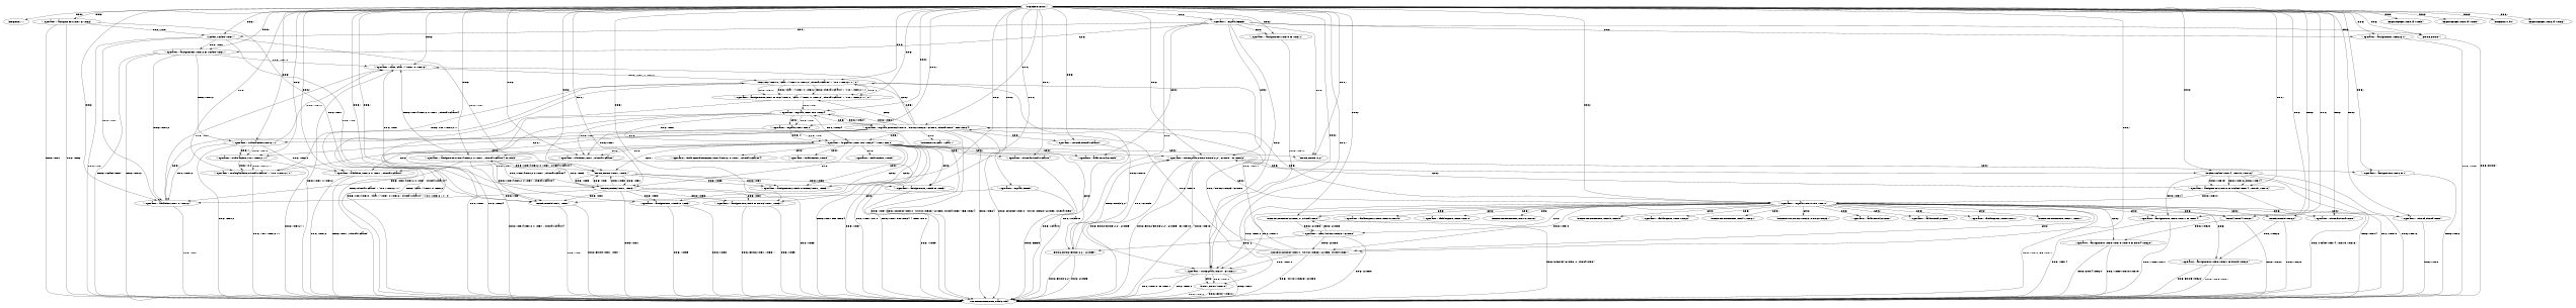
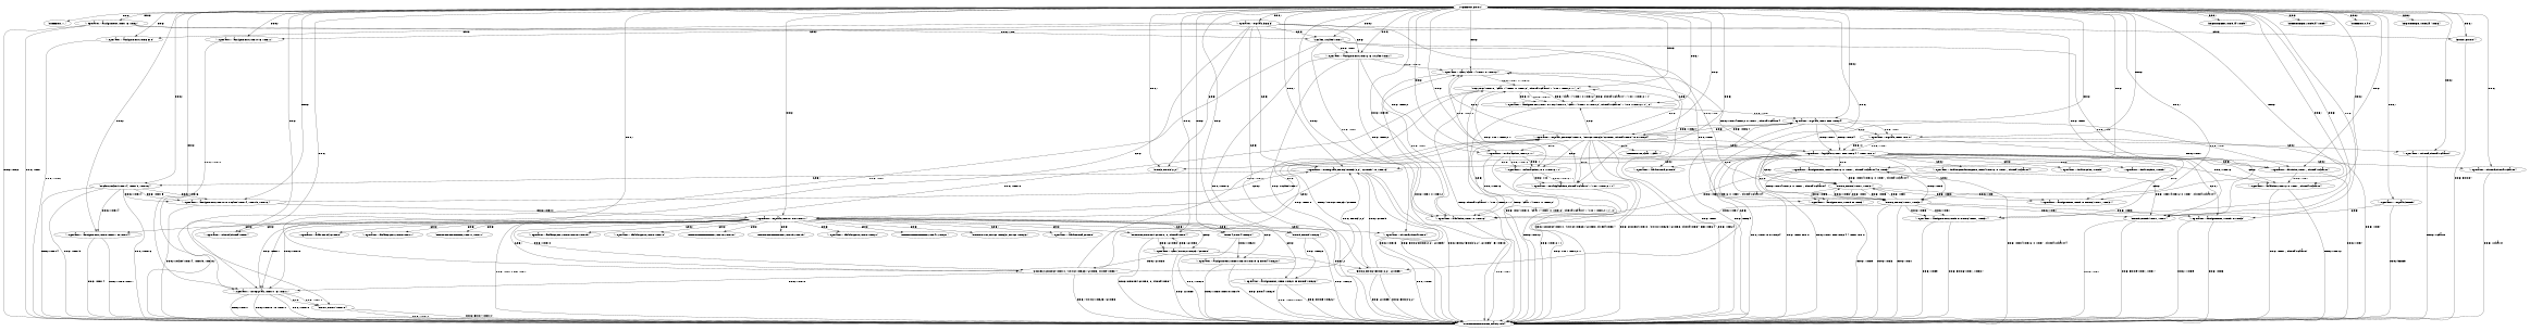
  digraph {
    n1 [label="(METHOD,FUN1)"]
    n2 [label="(LITERAL,\"\",)"]
    n3 [label="(<operator>.assignment,VAR1 = VAR2)"]
    n4 [label="(<operator>.equals,5==5)"]
    n5 [label="(<operator>.assignment,VAR6 = 0)"]
    n6 [label="(<operator>.assignment,VAR10 = VAR11)"]
    n7 [label="(<operator>.assignment,VAR12 = wcslen(VAR1))"]
    n8 [label="(wcslen,wcslen(VAR1))"]
    n9 [label="(<operator>.notEquals,FUN2(FUN3(2,2), &VAR5) != VAR13)"]
    n10 [label="(FUN3,FUN3(2,2))"]
-   n11 [label="(<operator>.assignment,VAR6 = 1)"]
    n12 [label="(<operator>.assignment,VAR10 = socket(VAR14, VAR15, VAR16))"]
    n13 [label="(socket,socket(VAR14, VAR15, VAR16))"]
    n14 [label="(<operator>.equals,VAR10 == VAR11)"]
    n15 [label="(memset,memset(&VAR8, 0, sizeof(VAR8)))"]
    n16 [label="(<operator>.sizeOf,sizeof(VAR8))"]
    n17 [label="(<operator>.assignment,VAR8.VAR17 = VAR14)"]
    n18 [label="(FUN4,FUN4(VAR20))"]
    n19 [label="(FUN5,FUN5(VAR22))"]
    n20 [label="(<operator>.equals,connect(VAR10, (struct VAR23*)&VAR8, sizeof(VAR8)) == VAR24)"]
    n21 [label="(connect,connect(VAR10, (struct VAR23*)&VAR8, sizeof(VAR8)))"]
    n22 [label="(<operator>.sizeOf,sizeof(VAR8))"]
    n23 [label="(<operator>.assignment,VAR7 = recv(VAR10, (char *)(VAR1 + VAR12), sizeof(wchar_t) * (100 - VAR12 - 1), 0))"]
    n24 [label="(recv,recv(VAR10, (char *)(VAR1 + VAR12), sizeof(wchar_t) * (100 - VAR12 - 1), 0))"]
    n25 [label="(<operator>.cast,(char *)(VAR1 + VAR12))"]
    n26 [label="(<operator>.addition,VAR1 + VAR12)"]
    n27 [label="(<operator>.multiplication,sizeof(wchar_t) * (100 - VAR12 - 1))"]
    n28 [label="(<operator>.sizeOf,sizeof(wchar_t))"]
    n29 [label="(<operator>.subtraction,100 - VAR12 - 1)"]
    n30 [label="(<operator>.subtraction,VAR12 - 1)"]
    n31 [label="(<operator>.equals,VAR7 == VAR24)"]
    n32 [label="(<operator>.equals,VAR7 == 0)"]
    n33 [label="(<operator>.assignment,VAR1[VAR12 + VAR7 / sizeof(wchar_t)] = VAR3)"]
    n34 [label="(<operator>.addition,VAR12 + VAR7 / sizeof(wchar_t))"]
    n35 [label="(<operator>.division,VAR7 / sizeof(wchar_t))"]
    n36 [label="(<operator>.sizeOf,sizeof(wchar_t))"]
    n37 [label="(<operator>.assignment,VAR9 = FUN6(VAR1, VAR3''))"]
    n38 [label="(FUN6,FUN6(VAR1, VAR3''))"]
    n39 [label="(IDENTIFIER,VAR9,if (VAR9))"]
    n40 [label="(<operator>.assignment,*VAR9 = VAR3)"]
    n41 [label="(<operator>.assignment,VAR9 = FUN6(VAR1, VAR3''))"]
    n42 [label="(FUN6,FUN6(VAR1, VAR3''))"]
    n43 [label="(IDENTIFIER,VAR9,if (VAR9))"]
    n44 [label="(<operator>.assignment,*VAR9 = VAR3)"]
    n45 [label="(LITERAL,0,do)"]
    n46 [label="(<operator>.notEquals,VAR10 != VAR11)"]
    n47 [label="(FUN7,FUN7(VAR10))"]
    n48 [label="(IDENTIFIER,VAR6,if (VAR6))"]
    n49 [label="(FUN8,FUN8())"]
    n50 [label="(<operator>.equals,5==5)"]
    n51 [label="(FUN9,FUN9(VAR1, VAR1))"]
    n52 [label="(METHOD_RETURN,static void)"]
    n53 [label="(FUN2,FUN2(FUN3(2,2), &VAR5))"]
    n54 [label="(<operator>.addressOf,&VAR5)"]
    n55 [label="(<operator>.assignment,VAR8.VAR18.VAR19 = FUN4(VAR20))"]
    n56 [label="(<operator>.assignment,VAR8.VAR21 = FUN5(VAR22))"]
    n57 [label="(<operator>.cast,(struct VAR23*)&VAR8)"]
    n58 [label="(<operator>.addressOf,&VAR8)"]
    n59 [label="(<operator>.fieldAccess,VAR8.VAR17)"]
    n60 [label="(FIELD_IDENTIFIER,VAR17,VAR17)"]
    n61 [label="(<operator>.fieldAccess,VAR8.VAR18.VAR19)"]
    n62 [label="(<operator>.fieldAccess,VAR8.VAR18)"]
    n63 [label="(FIELD_IDENTIFIER,VAR18,VAR18)"]
    n64 [label="(FIELD_IDENTIFIER,VAR19,VAR19)"]
    n65 [label="(<operator>.fieldAccess,VAR8.VAR21)"]
    n66 [label="(FIELD_IDENTIFIER,VAR41,VAR21)"]
    n67 [label="(UNKNOWN,struct VAR23*,struct VAR23*)"]
    n68 [label="(<operator>.addressOf,&VAR8)"]
    n69 [label="(<operator>.logicalOr,VAR7 == VAR24 || VAR7 == 0)"]
    n70 [label="(UNKNOWN,char *,char *)"]
    n71 [label="(<operator>.indirectIndexAccess,VAR1[VAR12 + VAR7 / sizeof(wchar_t)])"]
    n72 [label="(<operator>.indirection,*VAR9)"]
    n73 [label="(<operator>.indirection,*VAR9)"]
    n1 -> n2 [label="DDG: "]
    n1 -> n3 [label="DDG: "]
    n1 -> n4 [label="DDG: "]
    n1 -> n5 [label="DDG: "]
    n1 -> n6 [label="DDG: "]
    n1 -> n7 [label="DDG: "]
    n1 -> n8 [label="DDG: "]
    n1 -> n9 [label="DDG: "]
    n1 -> n10 [label="DDG: "]
-   n1 -> n11 [label="DDG: "]
    n1 -> n12 [label="DDG: "]
    n1 -> n13 [label="DDG: "]
    n1 -> n14 [label="DDG: "]
    n1 -> n15 [label="DDG: "]
    n1 -> n16 [label="DDG: "]
    n1 -> n17 [label="DDG: "]
    n1 -> n18 [label="DDG: "]
    n1 -> n19 [label="DDG: "]
    n1 -> n20 [label="DDG: "]
    n1 -> n21 [label="DDG: "]
    n1 -> n22 [label="DDG: "]
    n1 -> n23 [label="DDG: "]
    n1 -> n24 [label="DDG: "]
    n1 -> n25 [label="DDG: "]
-   n1 -> n26 [label="DDG: "]
+   n1 -> n26 [label="DDG: VAR15"]
    n1 -> n27 [label="DDG: "]
    n1 -> n28 [label="DDG: "]
    n1 -> n29 [label="DDG: "]
    n1 -> n30 [label="DDG: "]
    n1 -> n31 [label="DDG: "]
    n1 -> n32 [label="DDG: "]
    n1 -> n33 [label="DDG: "]
    n1 -> n34 [label="DDG: "]
    n1 -> n35 [label="DDG: "]
    n1 -> n36 [label="DDG: "]
    n1 -> n37 [label="DDG: "]
    n1 -> n38 [label="DDG: "]
    n1 -> n39 [label="DDG: "]
    n1 -> n40 [label="DDG: "]
    n1 -> n41 [label="DDG: "]
    n1 -> n42 [label="DDG: "]
    n1 -> n43 [label="DDG: "]
    n1 -> n44 [label="DDG: "]
    n1 -> n45 [label="DDG: "]
    n1 -> n46 [label="DDG: "]
    n1 -> n47 [label="DDG: "]
    n1 -> n48 [label="DDG: "]
    n1 -> n49 [label="DDG: "]
    n1 -> n50 [label="DDG: "]
    n1 -> n51 [label="DDG: "]
    n3 -> n8 [label="DDG: VAR1"]
    n3 -> n51 [label="DDG: VAR1"]
    n3 -> n52 [label="DDG: VAR1"]
    n3 -> n52 [label="DDG: VAR2"]
    n4 -> n5 [label="CDG: "]
    n4 -> n6 [label="CDG: "]
    n4 -> n7 [label="CDG: "]
    n4 -> n8 [label="CDG: "]
    n4 -> n9 [label="CDG: "]
    n4 -> n10 [label="CDG: "]
    n4 -> n46 [label="CDG: "]
    n4 -> n49 [label="CDG: "]
    n4 -> n53 [label="CDG: "]
    n4 -> n54 [label="CDG: "]
    n5 -> n52 [label="DDG: VAR6"]
    n6 -> n46 [label="DDG: VAR10"]
    n7 -> n25 [label="DDG: VAR12"]
    n7 -> n26 [label="DDG: VAR12"]
    n7 -> n30 [label="DDG: VAR12"]
    n7 -> n52 [label="DDG: VAR12"]
    n7 -> n52 [label="DDG: wcslen(VAR1)"]
    n8 -> n7 [label="DDG: VAR1"]
    n8 -> n26 [label="DDG: VAR1"]
    n8 -> n38 [label="DDG: VAR1"]
    n8 -> n51 [label="DDG: VAR1"]
    n8 -> n52 [label="DDG: VAR1"]
-   n9 -> n11 [label="CDG: "]
    n9 -> n13 [label="CDG: "]
    n9 -> n14 [label="CDG: "]
    n9 -> n52 [label="DDG: VAR13"]
    n9 -> n52 [label="DDG: FUN2(FUN3(2,2), &VAR5)"]
    n9 -> n52 [label="DDG: FUN2(FUN3(2,2), &VAR5) != VAR13"]
-   n11 -> n52 [label="DDG: VAR6"]
    n12 -> n9 [label="CDG: "]
    n12 -> n14 [label="DDG: VAR10"]
    n12 -> n52 [label="DDG: socket(VAR14, VAR15, VAR16)"]
    n13 -> n12 [label="DDG: VAR14"]
    n13 -> n12 [label="DDG: VAR15"]
    n13 -> n12 [label="DDG: VAR16"]
    n13 -> n17 [label="DDG: VAR14"]
    n13 -> n52 [label="DDG: VAR16"]
    n13 -> n52 [label="DDG: VAR14"]
    n13 -> n52 [label="DDG: VAR15"]
    n14 -> n15 [label="CDG: "]
    n14 -> n16 [label="CDG: "]
    n14 -> n17 [label="CDG: "]
    n14 -> n18 [label="CDG: "]
    n14 -> n19 [label="CDG: "]
    n14 -> n20 [label="CDG: "]
    n14 -> n21 [label="DDG: VAR10"]
    n14 -> n21 [label="CDG: "]
    n14 -> n22 [label="CDG: "]
    n14 -> n46 [label="DDG: VAR10"]
    n14 -> n46 [label="DDG: VAR11"]
    n14 -> n52 [label="DDG: VAR10 == VAR11"]
    n14 -> n55 [label="CDG: "]
    n14 -> n56 [label="CDG: "]
    n14 -> n57 [label="CDG: "]
    n14 -> n58 [label="CDG: "]
    n14 -> n59 [label="CDG: "]
    n14 -> n60 [label="CDG: "]
    n14 -> n61 [label="CDG: "]
    n14 -> n62 [label="CDG: "]
    n14 -> n63 [label="CDG: "]
    n14 -> n64 [label="CDG: "]
    n14 -> n65 [label="CDG: "]
    n14 -> n66 [label="CDG: "]
    n14 -> n67 [label="CDG: "]
    n14 -> n68 [label="CDG: "]
    n15 -> n52 [label="DDG: memset(&VAR8, 0, sizeof(VAR8))"]
    n15 -> n57 [label="DDG: &VAR8"]
    n17 -> n52 [label="DDG: VAR14"]
    n17 -> n52 [label="DDG: VAR8.VAR17"]
    n18 -> n52 [label="DDG: VAR20"]
    n18 -> n55 [label="DDG: VAR20"]
    n19 -> n52 [label="DDG: VAR22"]
    n19 -> n56 [label="DDG: VAR22"]
    n20 -> n23 [label="CDG: "]
    n20 -> n24 [label="CDG: "]
    n20 -> n25 [label="CDG: "]
    n20 -> n26 [label="CDG: "]
    n20 -> n27 [label="CDG: "]
    n20 -> n28 [label="CDG: "]
    n20 -> n29 [label="CDG: "]
    n20 -> n30 [label="CDG: "]
    n20 -> n31 [label="DDG: VAR24"]
    n20 -> n31 [label="CDG: "]
    n20 -> n52 [label="DDG: connect(VAR10, (struct VAR23*)&VAR8, sizeof(VAR8))"]
    n20 -> n52 [label="DDG: connect(VAR10, (struct VAR23*)&VAR8, sizeof(VAR8)) == VAR24"]
    n20 -> n52 [label="DDG: VAR24"]
    n20 -> n69 [label="CDG: "]
    n20 -> n70 [label="CDG: "]
    n21 -> n20 [label="DDG: VAR10"]
    n21 -> n20 [label="DDG: (struct VAR23*)&VAR8"]
    n21 -> n24 [label="DDG: VAR10"]
    n21 -> n46 [label="DDG: VAR10"]
    n21 -> n52 [label="DDG: (struct VAR23*)&VAR8"]
    n22 -> n52 [label="DDG: VAR8"]
    n23 -> n31 [label="DDG: VAR7"]
    n23 -> n52 [label="DDG: recv(VAR10, (char *)(VAR1 + VAR12), sizeof(wchar_t) * (100 - VAR12 - 1), 0)"]
    n24 -> n23 [label="DDG: VAR10"]
    n24 -> n23 [label="DDG: (char *)(VAR1 + VAR12)"]
    n24 -> n23 [label="DDG: sizeof(wchar_t) * (100 - VAR12 - 1)"]
    n24 -> n23 [label="DDG: 0"]
    n24 -> n46 [label="DDG: VAR10"]
    n24 -> n52 [label="DDG: sizeof(wchar_t) * (100 - VAR12 - 1)"]
    n24 -> n52 [label="DDG: (char *)(VAR1 + VAR12)"]
    n25 -> n24 [label="DDG: VAR1 + VAR12"]
    n25 -> n52 [label="DDG: VAR1 + VAR12"]
    n26 -> n25 [label="DDG: VAR1"]
    n26 -> n52 [label="DDG: VAR1"]
    n27 -> n24 [label="DDG: 100 - VAR12 - 1"]
    n27 -> n52 [label="DDG: 100 - VAR12 - 1"]
    n28 -> n52 [label="DDG: wchar_t"]
    n29 -> n27 [label="DDG: 100"]
    n29 -> n27 [label="DDG: VAR12 - 1"]
    n29 -> n52 [label="DDG: VAR12 - 1"]
    n30 -> n25 [label="DDG: VAR12"]
    n30 -> n26 [label="DDG: VAR12"]
    n30 -> n29 [label="DDG: VAR12"]
    n30 -> n29 [label="DDG: 1"]
    n30 -> n34 [label="DDG: VAR12"]
    n30 -> n52 [label="DDG: VAR12"]
    n31 -> n20 [label="DDG: VAR24"]
    n31 -> n32 [label="DDG: VAR7"]
    n31 -> n32 [label="CDG: "]
    n31 -> n35 [label="DDG: VAR7"]
    n31 -> n52 [label="DDG: VAR7"]
    n31 -> n52 [label="DDG: VAR24"]
    n31 -> n69 [label="DDG: VAR7"]
    n31 -> n69 [label="DDG: VAR24"]
    n32 -> n35 [label="DDG: VAR7"]
    n32 -> n52 [label="DDG: VAR7"]
    n32 -> n69 [label="DDG: VAR7"]
    n32 -> n69 [label="DDG: 0"]
    n33 -> n25 [label="DDG: VAR1[VAR12 + VAR7 / sizeof(wchar_t)]"]
    n33 -> n26 [label="DDG: VAR1[VAR12 + VAR7 / sizeof(wchar_t)]"]
    n33 -> n38 [label="DDG: VAR1[VAR12 + VAR7 / sizeof(wchar_t)]"]
    n33 -> n42 [label="DDG: VAR1[VAR12 + VAR7 / sizeof(wchar_t)]"]
    n33 -> n51 [label="DDG: VAR1[VAR12 + VAR7 / sizeof(wchar_t)]"]
    n33 -> n52 [label="DDG: VAR1[VAR12 + VAR7 / sizeof(wchar_t)]"]
    n34 -> n52 [label="DDG: VAR12"]
    n34 -> n52 [label="DDG: VAR7 / sizeof(wchar_t)"]
    n35 -> n34 [label="DDG: VAR7"]
    n35 -> n52 [label="DDG: VAR7"]
    n36 -> n52 [label="DDG: wchar_t"]
    n38 -> n37 [label="DDG: VAR1"]
    n38 -> n37 [label="DDG: VAR3"]
    n38 -> n40 [label="DDG: VAR3"]
    n38 -> n42 [label="DDG: VAR1"]
    n38 -> n42 [label="DDG: VAR3"]
    n40 -> n52 [label="DDG: *VAR9"]
    n41 -> n52 [label="DDG: FUN6(VAR1, VAR3'')"]
    n41 -> n52 [label="DDG: VAR9"]
    n42 -> n25 [label="DDG: VAR1"]
    n42 -> n26 [label="DDG: VAR1"]
    n42 -> n33 [label="DDG: VAR3"]
    n42 -> n38 [label="DDG: VAR1"]
    n42 -> n38 [label="DDG: VAR3"]
    n42 -> n41 [label="DDG: VAR1"]
    n42 -> n41 [label="DDG: VAR3"]
    n42 -> n44 [label="DDG: VAR3"]
    n42 -> n51 [label="DDG: VAR1"]
    n42 -> n52 [label="DDG: VAR3"]
    n42 -> n52 [label="DDG: VAR1"]
    n44 -> n52 [label="DDG: *VAR9"]
    n44 -> n52 [label="DDG: VAR3"]
    n46 -> n47 [label="DDG: VAR10"]
    n46 -> n47 [label="CDG: "]
    n46 -> n52 [label="DDG: VAR11"]
    n46 -> n52 [label="DDG: VAR10 != VAR11"]
    n46 -> n52 [label="DDG: VAR10"]
    n47 -> n52 [label="DDG: VAR10"]
    n47 -> n52 [label="DDG: FUN7(VAR10)"]
    n49 -> n52 [label="DDG: FUN8()"]
    n50 -> n51 [label="CDG: "]
    n50 -> n52 [label="DDG: 5==5"]
    n51 -> n52 [label="DDG: FUN9(VAR1, VAR1)"]
    n51 -> n52 [label="DDG: VAR1"]
    n53 -> n9 [label="DDG: FUN3(2,2)"]
    n53 -> n9 [label="DDG: &VAR5"]
    n53 -> n52 [label="DDG: FUN3(2,2)"]
    n53 -> n52 [label="DDG: &VAR5"]
    n55 -> n52 [label="DDG: VAR8.VAR18.VAR19"]
    n55 -> n52 [label="DDG: FUN4(VAR20)"]
    n56 -> n52 [label="DDG: FUN5(VAR22)"]
    n56 -> n52 [label="DDG: VAR8.VAR21"]
    n57 -> n15 [label="DDG: &VAR8"]
    n57 -> n21 [label="DDG: &VAR8"]
    n57 -> n52 [label="DDG: &VAR8"]
    n57 -> n53 [label="DDG: 2"]
    n69 -> n9 [label="CDG: "]
    n69 -> n10 [label="CDG: "]
    n69 -> n33 [label="CDG: "]
    n69 -> n34 [label="CDG: "]
    n69 -> n35 [label="CDG: "]
    n69 -> n36 [label="CDG: "]
    n69 -> n37 [label="CDG: "]
    n69 -> n38 [label="CDG: "]
    n69 -> n40 [label="CDG: "]
    n69 -> n41 [label="CDG: "]
    n69 -> n42 [label="CDG: "]
    n69 -> n44 [label="CDG: "]
    n69 -> n52 [label="DDG: VAR7 == VAR24"]
    n69 -> n52 [label="DDG: VAR7 == 0"]
    n69 -> n52 [label="DDG: VAR7 == VAR24 || VAR7 == 0"]
    n69 -> n53 [label="CDG: "]
    n69 -> n54 [label="CDG: "]
    n69 -> n71 [label="CDG: "]
    n69 -> n72 [label="CDG: "]
    n69 -> n73 [label="CDG: "]
  }
